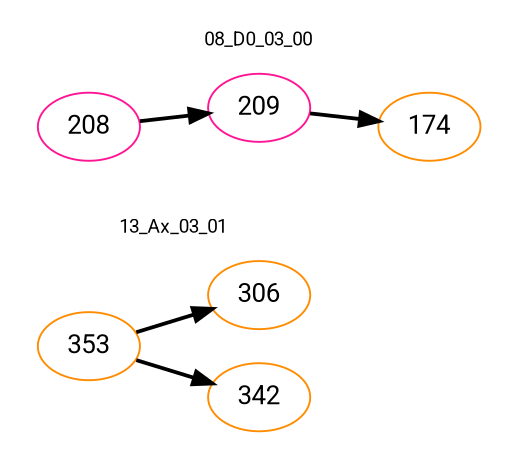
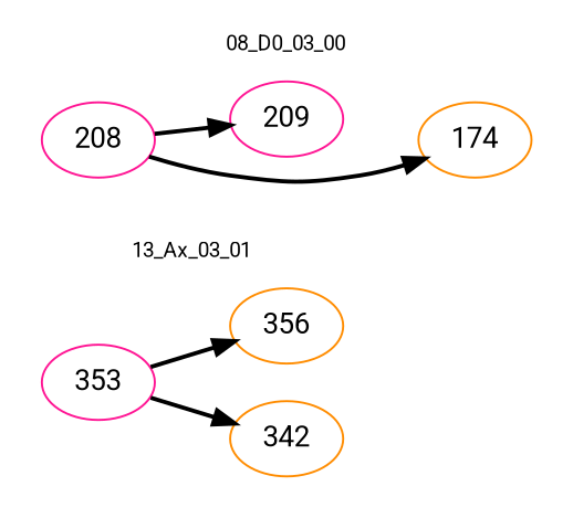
  digraph {
    fontname=Roboto
    rankdir=LR
    node [color=darkorange fontname=Roboto]
    edge [color=black fontname=Roboto style=bold]
-   n1 [label=353]
+   n1 [color=deeppink label=353]
    n2 [label=342]
-   n3 [label=306]
+   n3 [label=356]
    n4 [color=deeppink label=208]
    n5 [label=174]
    n6 [color=deeppink label=209]
    subgraph cluster_1 {
      color=white
      fontsize=10
      label="13_Ax_03_01"
      n1
      n2
      n3
    }
    subgraph cluster_2 {
      color=white
      fontsize=10
      label="08_D0_03_00"
      n4
      n5
      n6
    }
    n1 -> n2
    n1 -> n3
-   n6 -> n5
+   n4 -> n5
    n4 -> n6
  }
